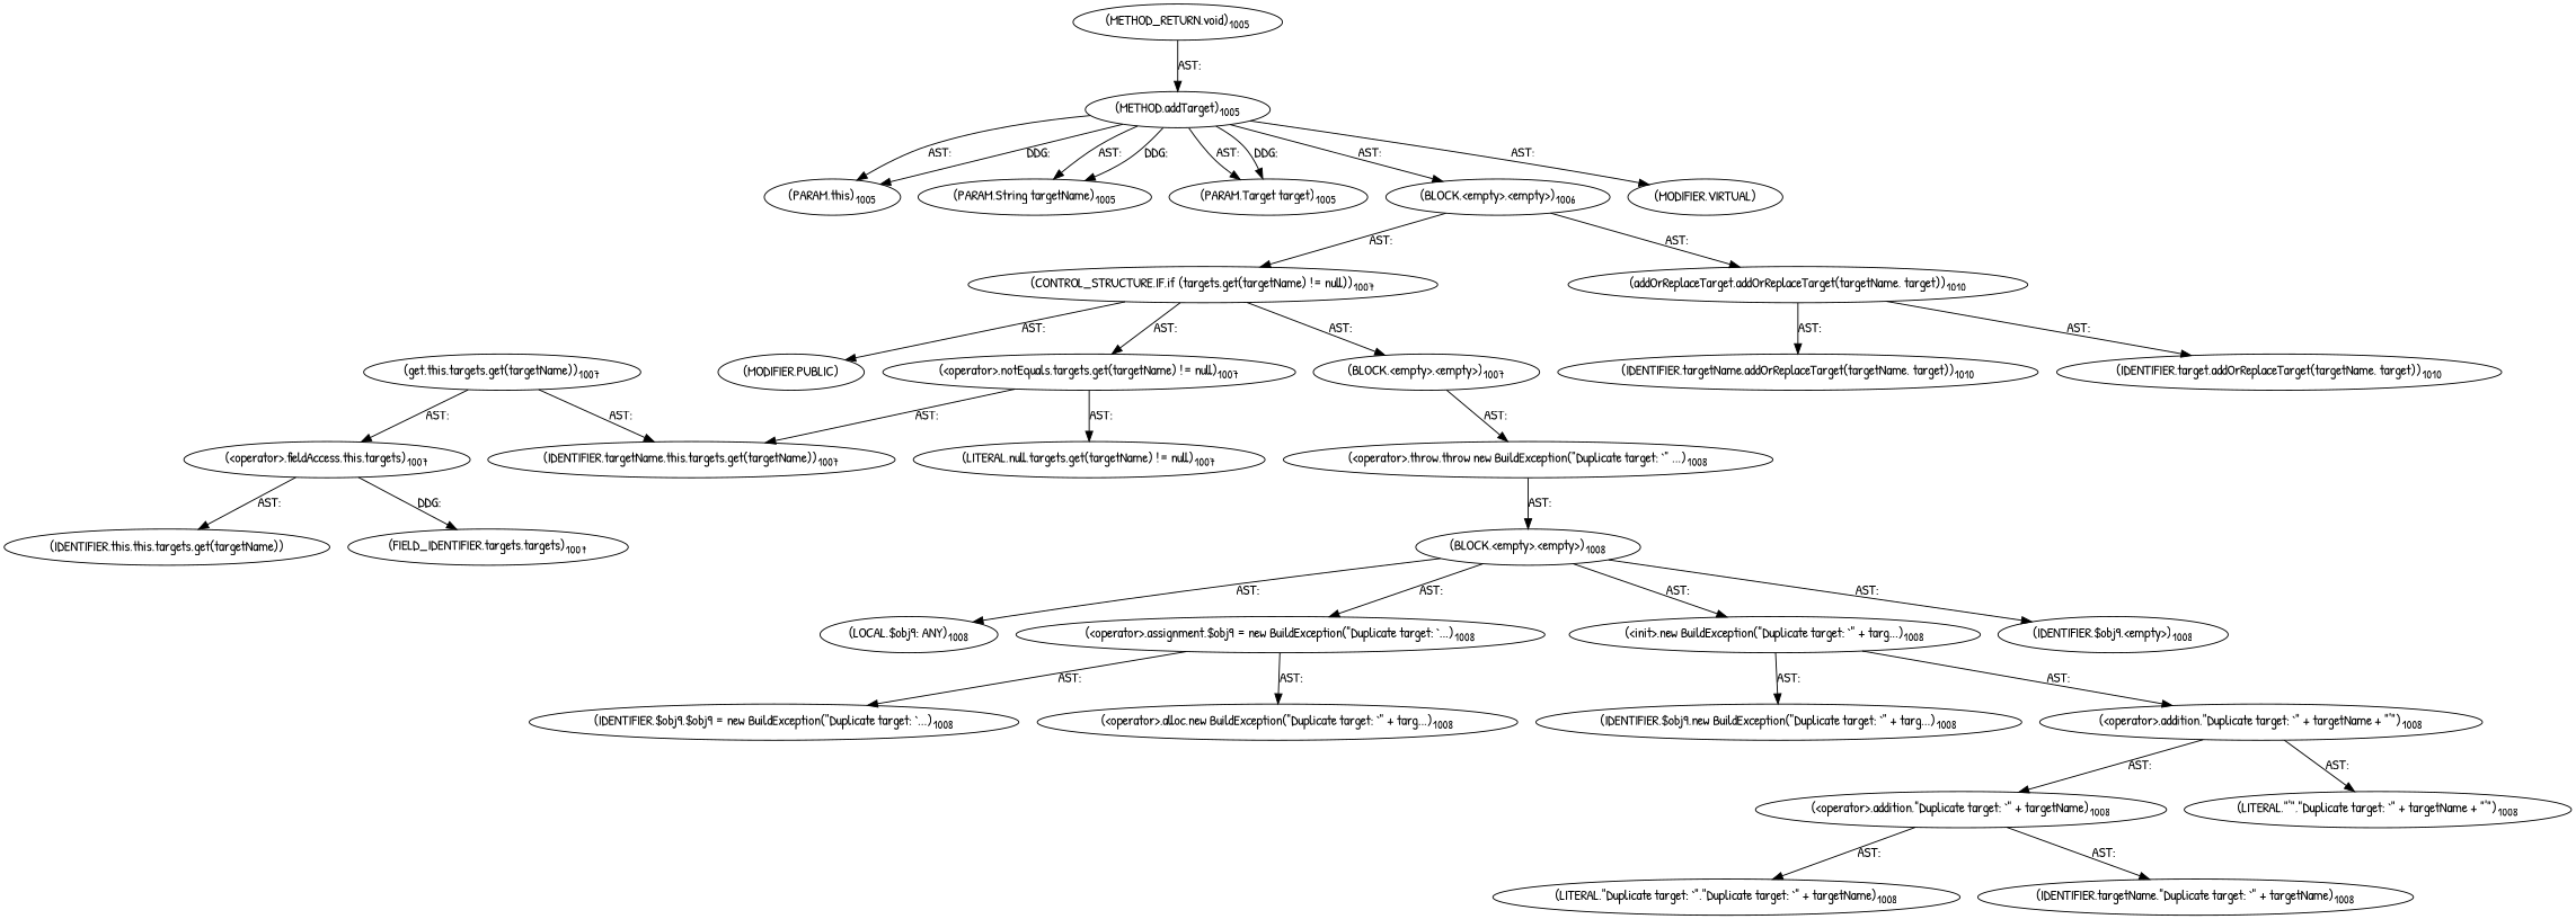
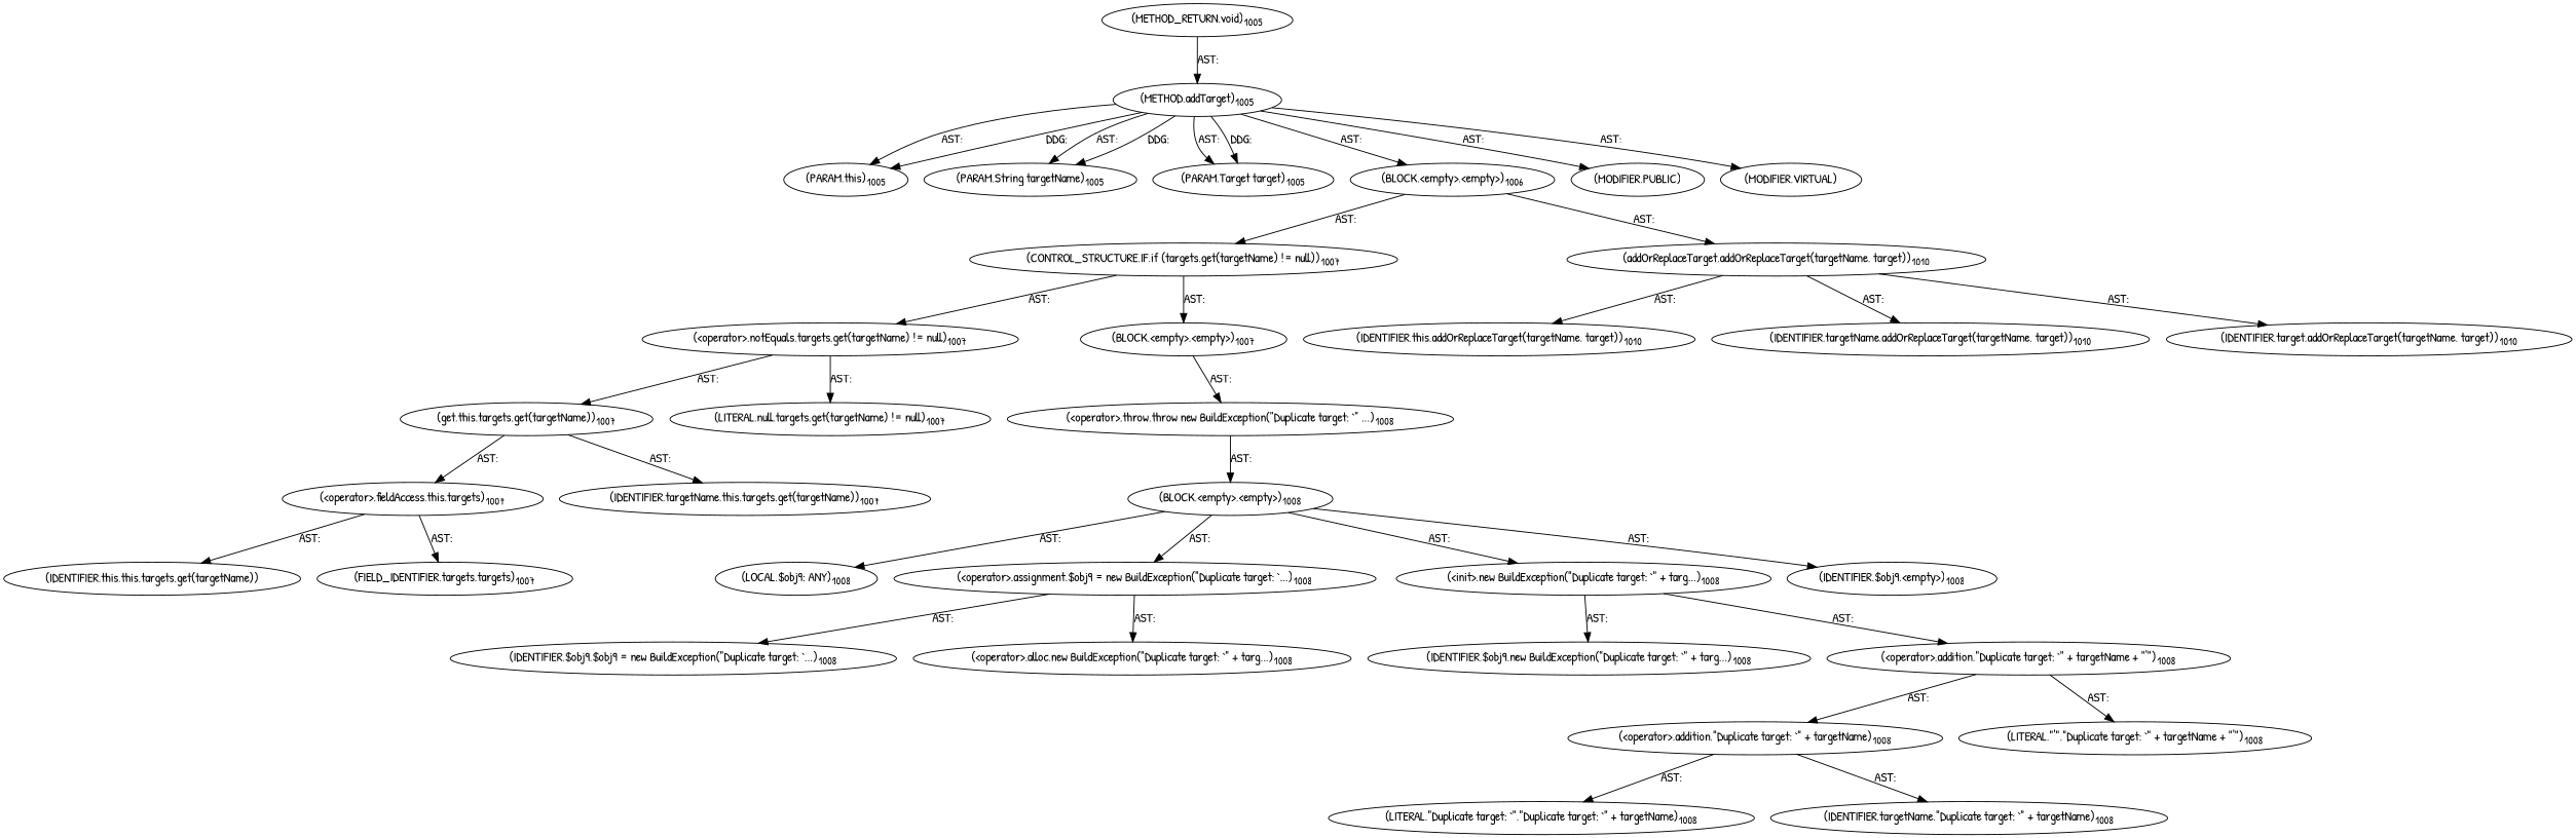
  digraph {
    fontname="Patrick Hand"
    node [fontname="Patrick Hand"]
    edge [fontname="Patrick Hand"]
    n1 [label=<(METHOD,addTarget)<SUB>1005</SUB>>]
    n2 [label=<(PARAM,this)<SUB>1005</SUB>>]
    n3 [label=<(PARAM,String targetName)<SUB>1005</SUB>>]
    n4 [label=<(PARAM,Target target)<SUB>1005</SUB>>]
    n5 [label=<(BLOCK,&lt;empty&gt;,&lt;empty&gt;)<SUB>1006</SUB>>]
    n6 [label=<(MODIFIER,PUBLIC)>]
    n7 [label=<(MODIFIER,VIRTUAL)>]
    n8 [label=<(CONTROL_STRUCTURE,IF,if (targets.get(targetName) != null))<SUB>1007</SUB>>]
    n9 [label=<(addOrReplaceTarget,addOrReplaceTarget(targetName, target))<SUB>1010</SUB>>]
    n10 [label=<(METHOD_RETURN,void)<SUB>1005</SUB>>]
    n11 [label=<(&lt;operator&gt;.notEquals,targets.get(targetName) != null)<SUB>1007</SUB>>]
    n12 [label=<(BLOCK,&lt;empty&gt;,&lt;empty&gt;)<SUB>1007</SUB>>]
+   n13 [label=<(IDENTIFIER,this,addOrReplaceTarget(targetName, target))<SUB>1010</SUB>>]
    n14 [label=<(IDENTIFIER,targetName,addOrReplaceTarget(targetName, target))<SUB>1010</SUB>>]
    n15 [label=<(IDENTIFIER,target,addOrReplaceTarget(targetName, target))<SUB>1010</SUB>>]
    n16 [label=<(get,this.targets.get(targetName))<SUB>1007</SUB>>]
    n17 [label=<(LITERAL,null,targets.get(targetName) != null)<SUB>1007</SUB>>]
    n18 [label=<(&lt;operator&gt;.throw,throw new BuildException(&quot;Duplicate target: `&quot; ...)<SUB>1008</SUB>>]
    n19 [label=<(&lt;operator&gt;.fieldAccess,this.targets)<SUB>1007</SUB>>]
    n20 [label=<(IDENTIFIER,targetName,this.targets.get(targetName))<SUB>1007</SUB>>]
    n21 [label=<(IDENTIFIER,this,this.targets.get(targetName))>]
    n22 [label=<(FIELD_IDENTIFIER,targets,targets)<SUB>1007</SUB>>]
    n23 [label=<(BLOCK,&lt;empty&gt;,&lt;empty&gt;)<SUB>1008</SUB>>]
    n24 [label=<(LOCAL,$obj9: ANY)<SUB>1008</SUB>>]
    n25 [label=<(&lt;operator&gt;.assignment,$obj9 = new BuildException(&quot;Duplicate target: `...)<SUB>1008</SUB>>]
    n26 [label=<(&lt;init&gt;,new BuildException(&quot;Duplicate target: `&quot; + targ...)<SUB>1008</SUB>>]
    n27 [label=<(IDENTIFIER,$obj9,&lt;empty&gt;)<SUB>1008</SUB>>]
    n28 [label=<(IDENTIFIER,$obj9,$obj9 = new BuildException(&quot;Duplicate target: `...)<SUB>1008</SUB>>]
    n29 [label=<(&lt;operator&gt;.alloc,new BuildException(&quot;Duplicate target: `&quot; + targ...)<SUB>1008</SUB>>]
    n30 [label=<(IDENTIFIER,$obj9,new BuildException(&quot;Duplicate target: `&quot; + targ...)<SUB>1008</SUB>>]
    n31 [label=<(&lt;operator&gt;.addition,&quot;Duplicate target: `&quot; + targetName + &quot;'&quot;)<SUB>1008</SUB>>]
    n32 [label=<(&lt;operator&gt;.addition,&quot;Duplicate target: `&quot; + targetName)<SUB>1008</SUB>>]
    n33 [label=<(LITERAL,&quot;'&quot;,&quot;Duplicate target: `&quot; + targetName + &quot;'&quot;)<SUB>1008</SUB>>]
    n34 [label=<(LITERAL,&quot;Duplicate target: `&quot;,&quot;Duplicate target: `&quot; + targetName)<SUB>1008</SUB>>]
    n35 [label=<(IDENTIFIER,targetName,&quot;Duplicate target: `&quot; + targetName)<SUB>1008</SUB>>]
    n1 -> n2 [label="AST: "]
    n1 -> n2 [label="DDG: "]
    n1 -> n3 [label="AST: "]
    n1 -> n3 [label="DDG: "]
    n1 -> n4 [label="AST: "]
    n1 -> n4 [label="DDG: "]
    n1 -> n5 [label="AST: "]
-   n8 -> n6 [label="AST: "]
+   n1 -> n6 [label="AST: "]
    n1 -> n7 [label="AST: "]
    n5 -> n8 [label="AST: "]
    n5 -> n9 [label="AST: "]
    n8 -> n11 [label="AST: "]
    n8 -> n12 [label="AST: "]
+   n9 -> n13 [label="AST: "]
    n9 -> n14 [label="AST: "]
    n9 -> n15 [label="AST: "]
    n10 -> n1 [label="AST: "]
-   n11 -> n20 [label="AST: "]
+   n11 -> n16 [label="AST: "]
    n11 -> n17 [label="AST: "]
    n12 -> n18 [label="AST: "]
    n16 -> n19 [label="AST: "]
    n16 -> n20 [label="AST: "]
    n18 -> n23 [label="AST: "]
    n19 -> n21 [label="AST: "]
-   n19 -> n22 [label="DDG: "]
+   n19 -> n22 [label="AST: "]
    n23 -> n24 [label="AST: "]
    n23 -> n25 [label="AST: "]
    n23 -> n26 [label="AST: "]
    n23 -> n27 [label="AST: "]
    n25 -> n28 [label="AST: "]
    n25 -> n29 [label="AST: "]
    n26 -> n30 [label="AST: "]
    n26 -> n31 [label="AST: "]
    n31 -> n32 [label="AST: "]
    n31 -> n33 [label="AST: "]
    n32 -> n34 [label="AST: "]
    n32 -> n35 [label="AST: "]
  }
